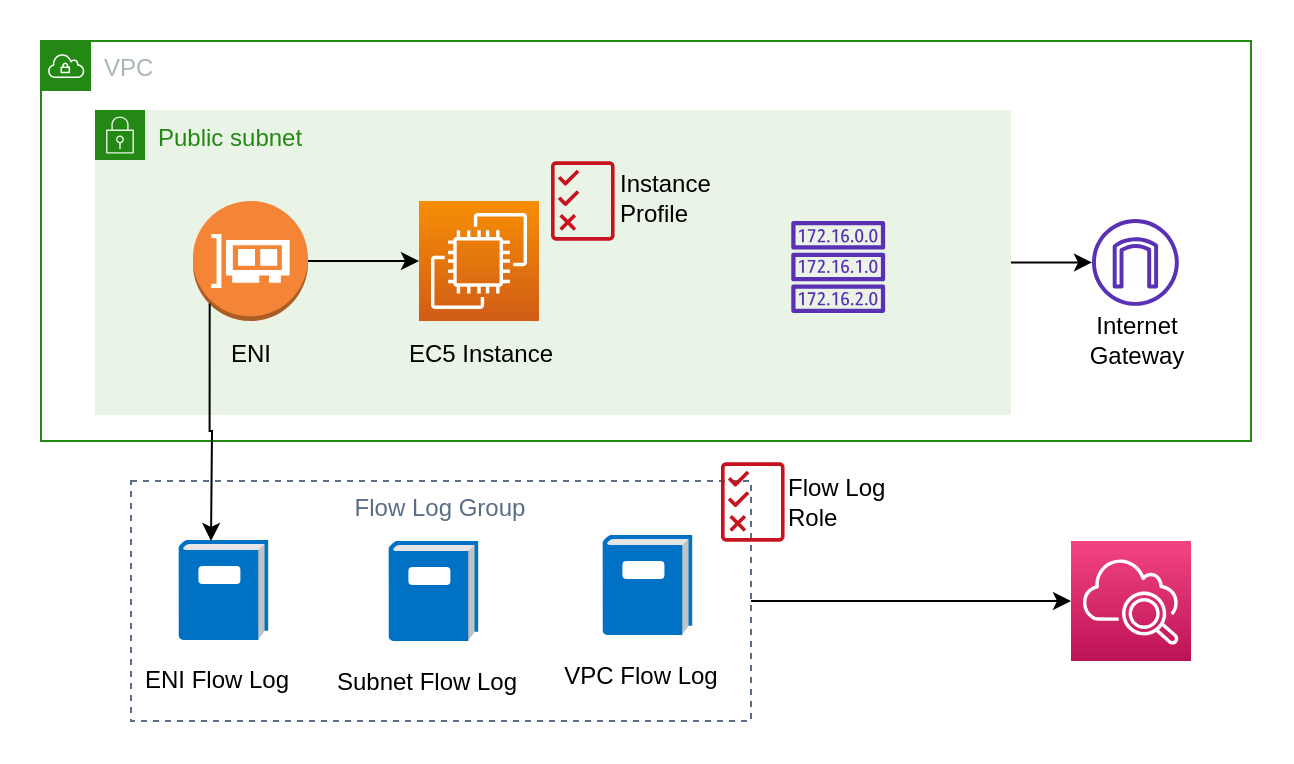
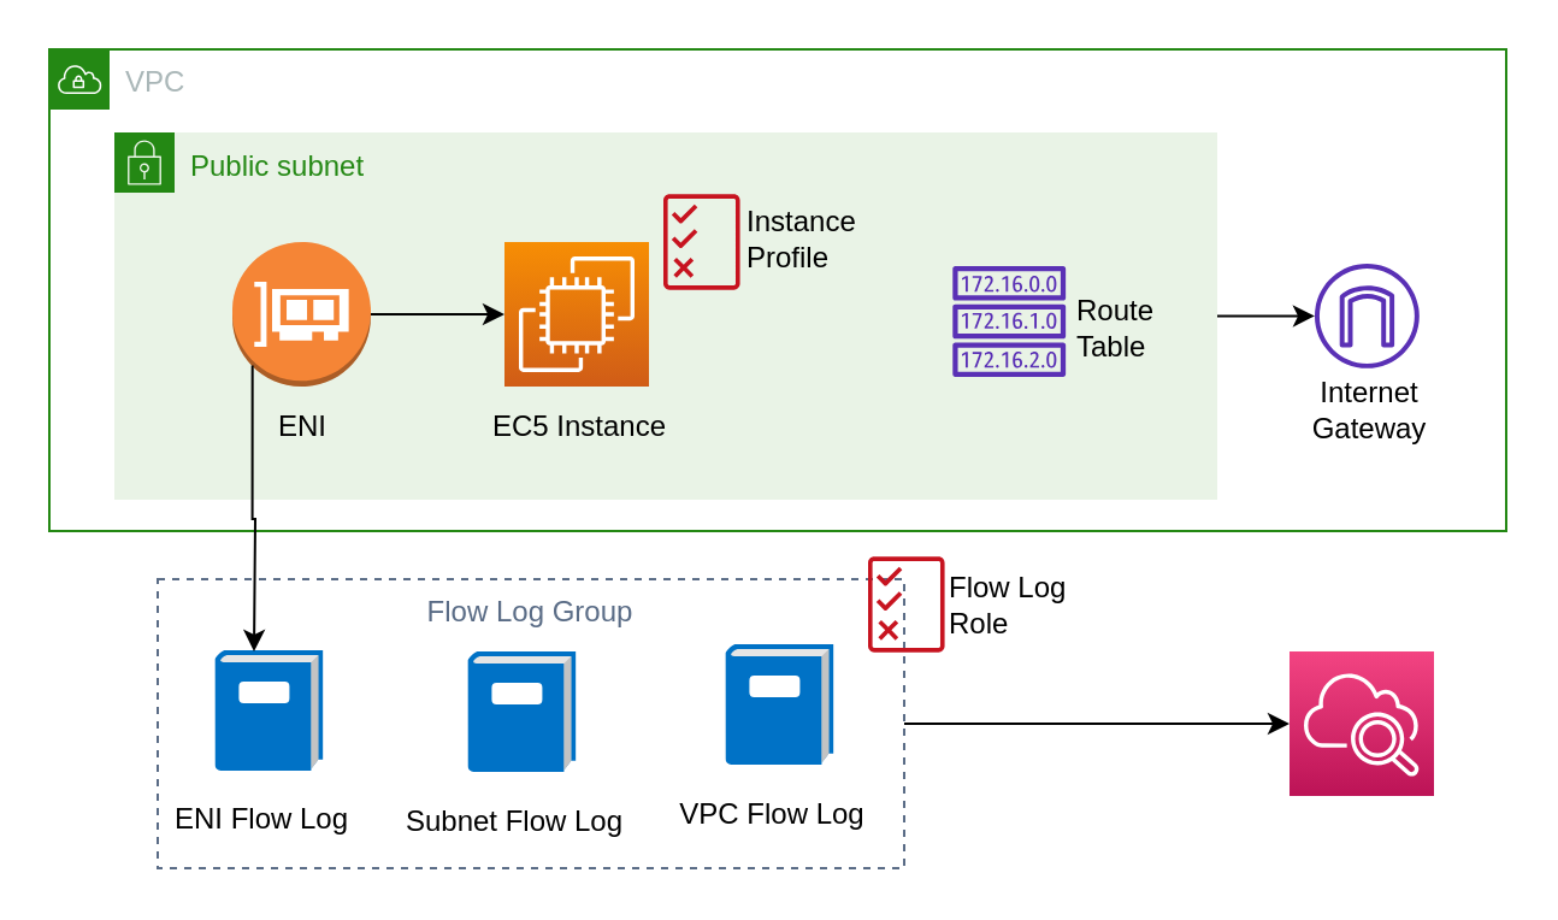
  <mxCell id="0" />
  <mxCell id="1" parent="0" />
  <mxCell id="2" value="VPC" style="points=[[0,0],[0.25,0],[0.5,0],[0.75,0],[1,0],[1,0.25],[1,0.5],[1,0.75],[1,1],[0.75,1],[0.5,1],[0.25,1],[0,1],[0,0.75],[0,0.5],[0,0.25]];outlineConnect=0;gradientColor=none;html=1;whiteSpace=wrap;fontSize=12;fontStyle=0;shape=mxgraph.aws4.group;grIcon=mxgraph.aws4.group_vpc;strokeColor=#248814;fillColor=none;verticalAlign=top;align=left;spacingLeft=30;fontColor=#AAB7B8;dashed=0;" parent="1" vertex="1"><mxGeometry x="20" y="20" width="605" height="200" as="geometry" /></mxCell>
  <mxCell id="3" style="edgeStyle=orthogonalEdgeStyle;rounded=0;orthogonalLoop=1;jettySize=auto;html=1;exitX=1;exitY=0.5;exitDx=0;exitDy=0;" parent="1" source="4" target="17" edge="1"><mxGeometry relative="1" as="geometry" /></mxCell>
  <mxCell id="4" value="Public subnet" style="points=[[0,0],[0.25,0],[0.5,0],[0.75,0],[1,0],[1,0.25],[1,0.5],[1,0.75],[1,1],[0.75,1],[0.5,1],[0.25,1],[0,1],[0,0.75],[0,0.5],[0,0.25]];outlineConnect=0;gradientColor=none;html=1;whiteSpace=wrap;fontSize=12;fontStyle=0;shape=mxgraph.aws4.group;grIcon=mxgraph.aws4.group_security_group;grStroke=0;strokeColor=#248814;fillColor=#E9F3E6;verticalAlign=top;align=left;spacingLeft=30;fontColor=#248814;dashed=0;" parent="1" vertex="1"><mxGeometry x="47" y="54.5" width="458" height="152.5" as="geometry" /></mxCell>
  <mxCell id="5" value="" style="group" parent="1" vertex="1" connectable="0"><mxGeometry x="395" y="110" width="100" height="46" as="geometry" /></mxCell>
  <mxCell id="6" value="" style="outlineConnect=0;fontColor=#232F3E;gradientColor=none;fillColor=#5A30B5;strokeColor=none;dashed=0;verticalLabelPosition=bottom;verticalAlign=top;align=center;html=1;fontSize=12;fontStyle=0;aspect=fixed;pointerEvents=1;shape=mxgraph.aws4.route_table;" parent="5" vertex="1"><mxGeometry width="47.21" height="46" as="geometry" /></mxCell>
+ <mxCell id="7" value="Route &lt;br&gt;Table" style="text;html=1;resizable=0;autosize=1;align=left;verticalAlign=middle;points=[];fillColor=none;strokeColor=none;rounded=0;" parent="5" vertex="1"><mxGeometry x="50" y="10.5" width="50" height="30" as="geometry" /></mxCell>
  <mxCell id="8" value="" style="group" parent="1" vertex="1" connectable="0"><mxGeometry x="195" y="100" width="90" height="87" as="geometry" /></mxCell>
  <mxCell id="9" value="" style="outlineConnect=0;fontColor=#232F3E;gradientColor=#F78E04;gradientDirection=north;fillColor=#D05C17;strokeColor=#ffffff;dashed=0;verticalLabelPosition=bottom;verticalAlign=top;align=center;html=1;fontSize=12;fontStyle=0;aspect=fixed;shape=mxgraph.aws4.resourceIcon;resIcon=mxgraph.aws4.ec2;" parent="8" vertex="1"><mxGeometry x="14" width="60" height="60" as="geometry" /></mxCell>
  <mxCell id="10" value="&lt;div&gt;&lt;span&gt;EC5 Instance&lt;/span&gt;&lt;/div&gt;" style="text;html=1;resizable=0;autosize=1;align=center;verticalAlign=middle;points=[];fillColor=none;strokeColor=none;rounded=0;" parent="8" vertex="1"><mxGeometry y="67" width="90" height="20" as="geometry" /></mxCell>
  <mxCell id="11" value="" style="group" parent="1" vertex="1" connectable="0"><mxGeometry x="510" y="270" width="110" height="85" as="geometry" /></mxCell>
  <mxCell id="12" value="" style="outlineConnect=0;fontColor=#232F3E;gradientColor=#F34482;gradientDirection=north;fillColor=#BC1356;strokeColor=#ffffff;dashed=0;verticalLabelPosition=bottom;verticalAlign=top;align=center;html=1;fontSize=12;fontStyle=0;aspect=fixed;shape=mxgraph.aws4.resourceIcon;resIcon=mxgraph.aws4.cloudwatch_2;" parent="11" vertex="1"><mxGeometry x="25" width="60" height="60" as="geometry" /></mxCell>
  <mxCell id="13" value="" style="group" parent="1" vertex="1" connectable="0"><mxGeometry x="96" y="100" width="57.5" height="87" as="geometry" /></mxCell>
  <mxCell id="14" value="" style="outlineConnect=0;dashed=0;verticalLabelPosition=bottom;verticalAlign=top;align=center;html=1;shape=mxgraph.aws3.elastic_network_interface;fillColor=#F58536;gradientColor=none;" parent="13" vertex="1"><mxGeometry width="57.5" height="60" as="geometry" /></mxCell>
  <mxCell id="15" value="ENI" style="text;html=1;resizable=0;autosize=1;align=center;verticalAlign=middle;points=[];fillColor=none;strokeColor=none;rounded=0;" parent="13" vertex="1"><mxGeometry x="8.75" y="67" width="40" height="20" as="geometry" /></mxCell>
  <mxCell id="16" value="" style="group" parent="1" vertex="1" connectable="0"><mxGeometry x="538" y="109" width="60" height="76.421" as="geometry" /></mxCell>
  <mxCell id="17" value="" style="outlineConnect=0;fontColor=#232F3E;fillColor=#5A30B5;strokeColor=none;dashed=0;verticalLabelPosition=bottom;verticalAlign=top;align=center;html=1;fontSize=12;fontStyle=0;aspect=fixed;pointerEvents=1;shape=mxgraph.aws4.internet_gateway;sketch=0;" parent="16" vertex="1"><mxGeometry x="7.486" width="43.421" height="43.421" as="geometry" /></mxCell>
  <mxCell id="18" value="Internet&lt;br&gt;Gateway" style="text;html=1;resizable=0;autosize=1;align=center;verticalAlign=middle;points=[];fillColor=none;strokeColor=none;rounded=0;" parent="16" vertex="1"><mxGeometry y="46.421" width="60" height="30" as="geometry" /></mxCell>
  <mxCell id="19" style="edgeStyle=orthogonalEdgeStyle;rounded=0;orthogonalLoop=1;jettySize=auto;html=1;" parent="1" source="14" target="9" edge="1"><mxGeometry relative="1" as="geometry" /></mxCell>
  <mxCell id="20" style="edgeStyle=orthogonalEdgeStyle;rounded=0;orthogonalLoop=1;jettySize=auto;html=1;exitX=1;exitY=0.5;exitDx=0;exitDy=0;" parent="1" source="21" target="12" edge="1"><mxGeometry relative="1" as="geometry" /></mxCell>
  <mxCell id="21" value="Flow Log Group" style="fillColor=none;strokeColor=#5A6C86;dashed=1;verticalAlign=top;fontStyle=0;fontColor=#5A6C86;align=center;" parent="1" vertex="1"><mxGeometry x="65" y="240" width="310" height="120" as="geometry" /></mxCell>
  <mxCell id="22" value="" style="group" parent="1" vertex="1" connectable="0"><mxGeometry x="158" y="270.5" width="110" height="80" as="geometry" /></mxCell>
  <mxCell id="23" value="Subnet Flow Log" style="text;html=1;resizable=0;autosize=1;align=center;verticalAlign=middle;points=[];fillColor=none;strokeColor=none;rounded=0;" parent="22" vertex="1"><mxGeometry y="60" width="110" height="20" as="geometry" /></mxCell>
  <mxCell id="24" value="" style="aspect=fixed;html=1;points=[];align=center;image;fontSize=12;image=img/lib/mscae/Log.svg;" parent="22" vertex="1"><mxGeometry x="36.21" width="45" height="50" as="geometry" /></mxCell>
  <mxCell id="25" value="" style="group" parent="1" vertex="1" connectable="0"><mxGeometry x="265" y="267.5" width="110" height="80" as="geometry" /></mxCell>
  <mxCell id="26" value="VPC Flow Log" style="text;html=1;resizable=0;autosize=1;align=center;verticalAlign=middle;points=[];fillColor=none;strokeColor=none;rounded=0;" parent="25" vertex="1"><mxGeometry x="10" y="60" width="90" height="20" as="geometry" /></mxCell>
  <mxCell id="27" value="" style="aspect=fixed;html=1;points=[];align=center;image;fontSize=12;image=img/lib/mscae/Log.svg;" parent="25" vertex="1"><mxGeometry x="36.21" width="45" height="50" as="geometry" /></mxCell>
  <mxCell id="28" value="" style="group" parent="1" vertex="1" connectable="0"><mxGeometry x="53" y="270" width="110" height="80" as="geometry" /></mxCell>
  <mxCell id="29" value="ENI Flow Log" style="text;html=1;resizable=0;autosize=1;align=center;verticalAlign=middle;points=[];fillColor=none;strokeColor=none;rounded=0;" parent="28" vertex="1"><mxGeometry x="10" y="60" width="90" height="20" as="geometry" /></mxCell>
  <mxCell id="30" value="" style="aspect=fixed;html=1;points=[];align=center;image;fontSize=12;image=img/lib/mscae/Log.svg;" parent="28" vertex="1"><mxGeometry x="36.21" width="45" height="50" as="geometry" /></mxCell>
  <mxCell id="31" value="" style="group" parent="1" vertex="1" connectable="0"><mxGeometry x="275" y="80" width="92.79" height="40" as="geometry" /></mxCell>
  <mxCell id="32" value="" style="outlineConnect=0;fontColor=#232F3E;gradientColor=none;fillColor=#C7131F;strokeColor=none;dashed=0;verticalLabelPosition=bottom;verticalAlign=top;align=center;html=1;fontSize=12;fontStyle=0;aspect=fixed;pointerEvents=1;shape=mxgraph.aws4.permissions;" parent="31" vertex="1"><mxGeometry width="31.79" height="40" as="geometry" /></mxCell>
  <mxCell id="33" value="Instance&lt;br&gt;&lt;div&gt;&lt;span&gt;Profile&lt;/span&gt;&lt;/div&gt;" style="text;html=1;resizable=0;autosize=1;align=left;verticalAlign=middle;points=[];fillColor=none;strokeColor=none;rounded=0;" parent="31" vertex="1"><mxGeometry x="32.79" y="4" width="60" height="30" as="geometry" /></mxCell>
  <mxCell id="34" style="edgeStyle=orthogonalEdgeStyle;rounded=0;orthogonalLoop=1;jettySize=auto;html=1;exitX=0.145;exitY=0.855;exitDx=0;exitDy=0;exitPerimeter=0;" parent="1" source="14" edge="1"><mxGeometry relative="1" as="geometry"><mxPoint x="105" y="270" as="targetPoint" /></mxGeometry></mxCell>
  <mxCell id="35" value="Flow Log&lt;br&gt;Role" style="text;html=1;resizable=0;autosize=1;align=left;verticalAlign=middle;points=[];fillColor=none;strokeColor=none;rounded=0;" parent="1" vertex="1"><mxGeometry x="391.79" y="235.5" width="60" height="30" as="geometry" /></mxCell>
  <mxCell id="36" value="" style="outlineConnect=0;fontColor=#232F3E;gradientColor=none;fillColor=#C7131F;strokeColor=none;dashed=0;verticalLabelPosition=bottom;verticalAlign=top;align=center;html=1;fontSize=12;fontStyle=0;aspect=fixed;pointerEvents=1;shape=mxgraph.aws4.permissions;" parent="1" vertex="1"><mxGeometry x="360" y="230.5" width="31.79" height="40" as="geometry" /></mxCell>
